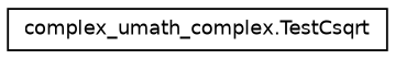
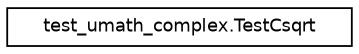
  digraph {
    rankdir=LR
-   n1 [color=black fillcolor=white fontname=Helvetica fontsize=10 height=0.2 label="complex_umath_complex.TestCsqrt" shape=record style=filled width=0.4]
+   n1 [color=black fillcolor=white fontname=Helvetica fontsize=10 height=0.2 label="test_umath_complex.TestCsqrt" shape=record style=filled width=0.4]
  }
